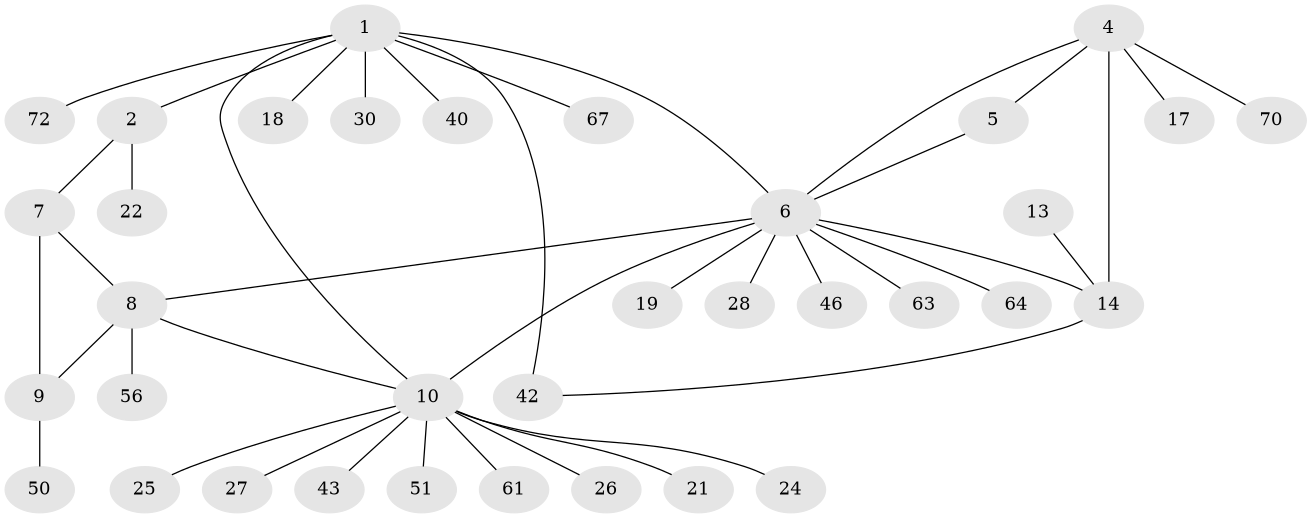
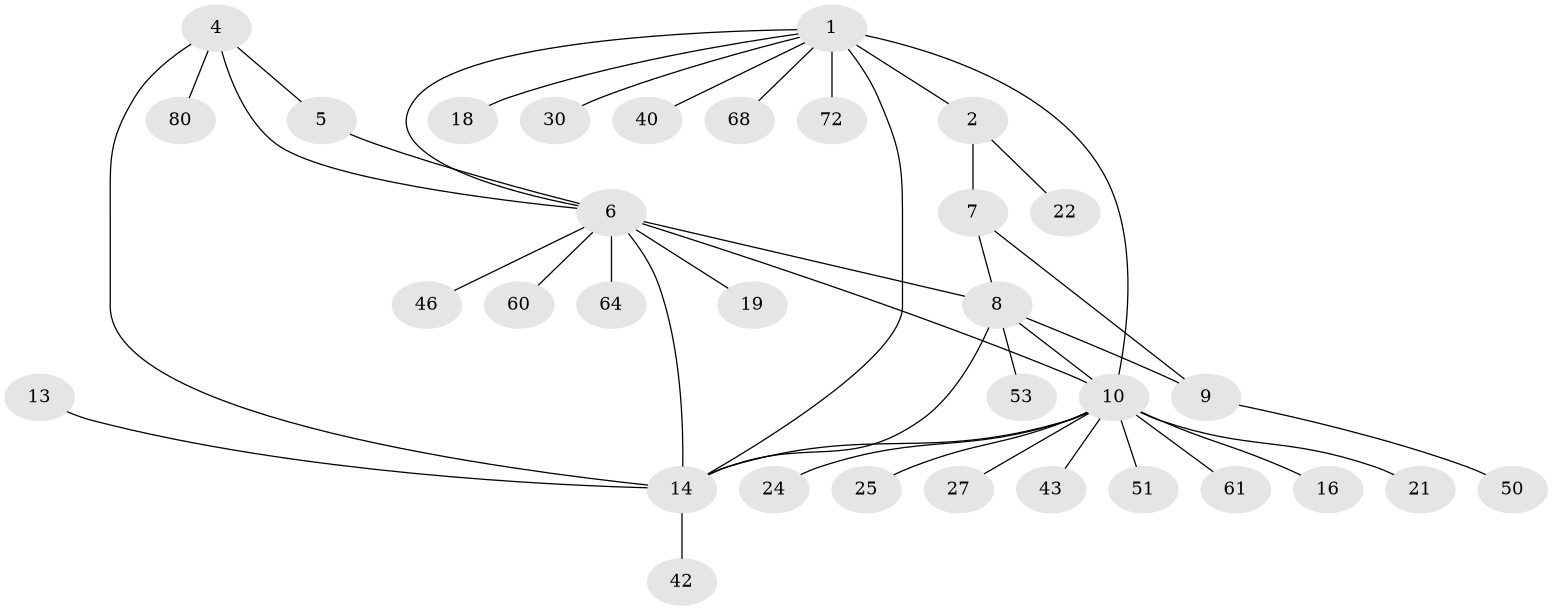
  graph {
    node [color=gray90 style=filled]
    1 [super="+49+3"]
    2 [super="+23"]
    6 [super="+41+48"]
    10 [super="+11"]
    14 [super="+15+33"]
    18
    30
    40
-   67
+   67 [label=68]
    72
    7 [super="+57+29"]
    22 [super="+55+45"]
    8 [super="+37"]
    19
-   28
    46
-   63 [super="+65"]
+   63 [super="+65" label=60]
    64
    9 [super="+20"]
-   16 [super="+39" label=26]
+   16 [super="+39"]
    21
    24 [super="+31"]
    25
    27
    43 [super="+59"]
    51
    61
    42
    5 [super="+54"]
    4
-   17 [super="+26"]
-   70
-   53 [label=56]
+   70 [label=80]
+   53
    50
    13
    1 -- 2 [weight=2]
    1 -- 6
    1 -- 10
-   1 -- 42 [weight=2]
+   1 -- 14 [weight=2]
    1 -- 18
    1 -- 30
    1 -- 40
    1 -- 67
    1 -- 72
    2 -- 7
    2 -- 22
    6 -- 10 [weight=2]
    6 -- 14
    6 -- 8
    6 -- 19
-   6 -- 28
    6 -- 46
    6 -- 63
    6 -- 64
+   10 -- 14
    10 -- 16
    10 -- 21
    10 -- 24
    10 -- 25
    10 -- 27
    10 -- 43
    10 -- 51
    10 -- 61
    14 -- 42
    7 -- 8
    7 -- 9
    8 -- 10
+   8 -- 14
    8 -- 9
    8 -- 53
    9 -- 50
    5 -- 6
    4 -- 6
    4 -- 14
    4 -- 5
-   4 -- 17
    4 -- 70
    13 -- 14 [weight=2]
  }
